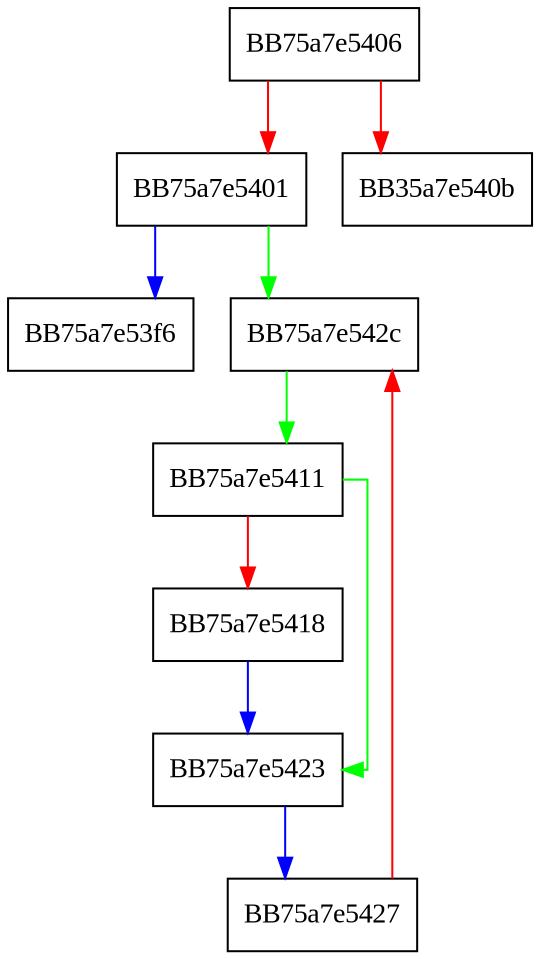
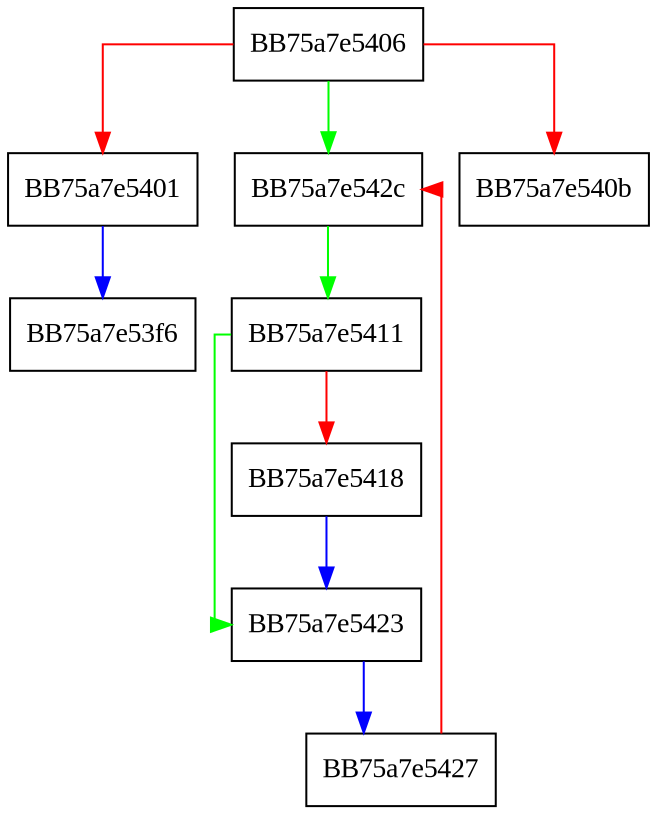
  digraph {
    fontname="Liberation Serif"
    splines=ortho
    node [fontname="Liberation Serif" shape=box]
    edge [color=red fontname="Liberation Serif"]
    BB75a7e5401
    BB75a7e53f6
    BB75a7e5406
    BB75a7e542c
-   BB75a7e540b [label=BB35a7e540b]
+   BB75a7e540b
    BB75a7e5411
    BB75a7e5427
    BB75a7e5423
    BB75a7e5418
    BB75a7e5401 -> BB75a7e53f6 [color=blue]
    BB75a7e5406 -> BB75a7e5401
-   BB75a7e5401 -> BB75a7e542c [color=green]
+   BB75a7e5406 -> BB75a7e542c [color=green]
    BB75a7e5406 -> BB75a7e540b
    BB75a7e542c -> BB75a7e5411 [color=green]
    BB75a7e5411 -> BB75a7e5423 [color=green]
    BB75a7e5411 -> BB75a7e5418
    BB75a7e5427 -> BB75a7e542c
    BB75a7e5423 -> BB75a7e5427 [color=blue]
    BB75a7e5418 -> BB75a7e5423 [color=blue]
  }
